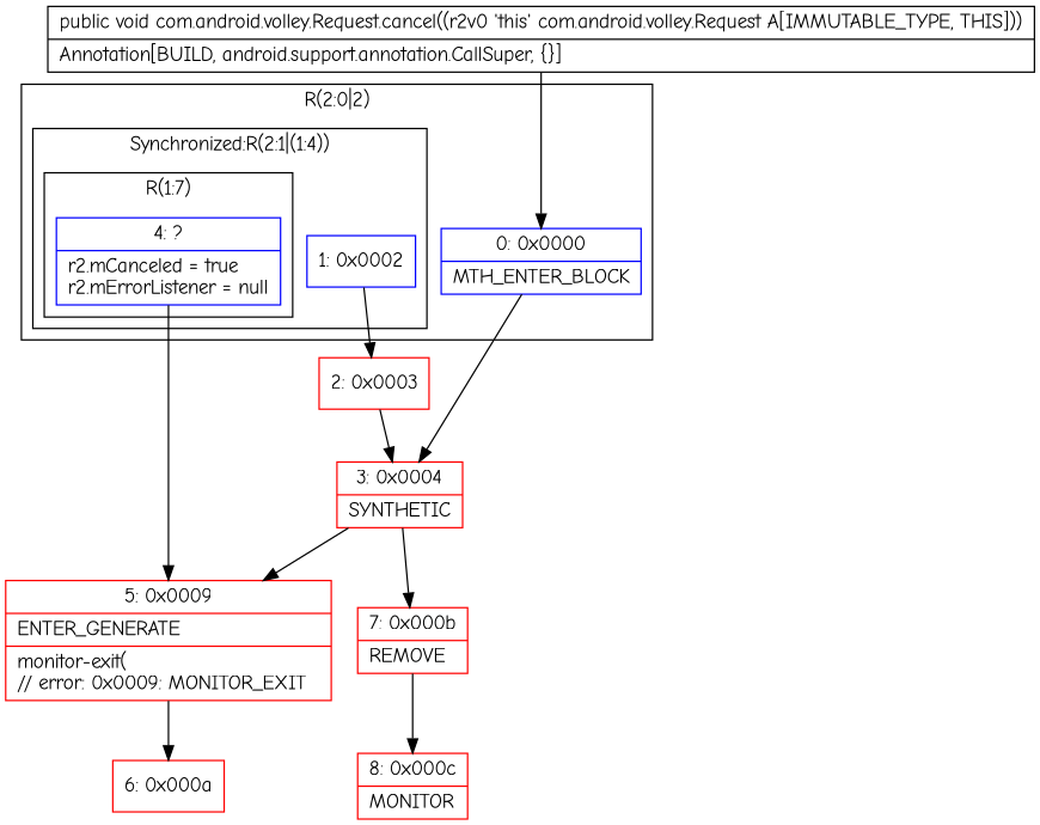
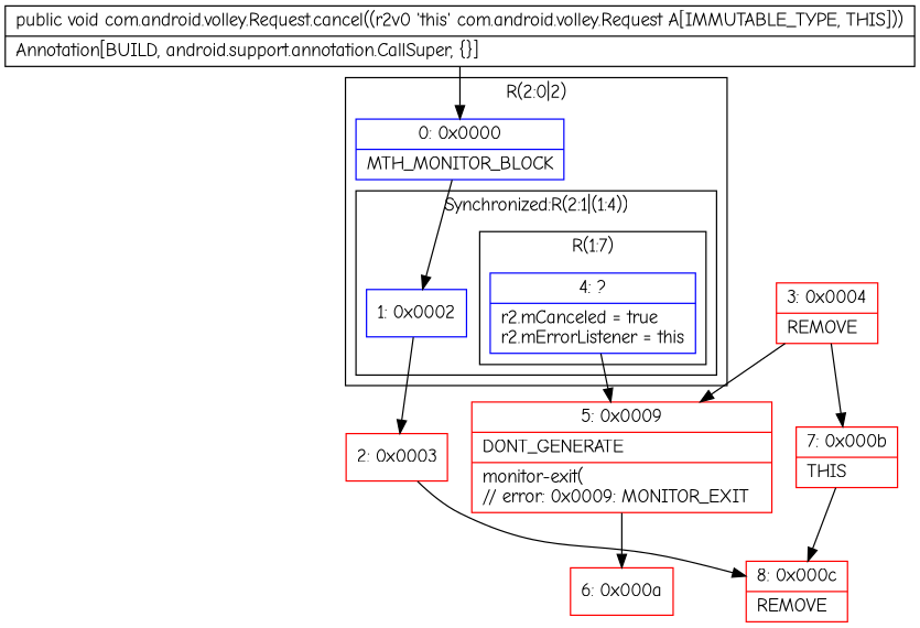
  digraph {
    fontname="Comic Neue"
    node [color=red fontname="Comic Neue" shape=record]
    edge [fontname="Comic Neue"]
-   n1 [color=blue label="{4\:\ ?|r2.mCanceled = true\lr2.mErrorListener = null\l}"]
+   n1 [color=blue label="{4\:\ ?|r2.mCanceled = true\lr2.mErrorListener = this\l}"]
    n2 [color=blue label="{1\:\ 0x0002}"]
-   n3 [color=blue label="{0\:\ 0x0000|MTH_ENTER_BLOCK\l}"]
-   n4 [label="{5\:\ 0x0009|ENTER_GENERATE\l|monitor\-exit(\l\/\/ error: 0x0009: MONITOR_EXIT  \l}"]
+   n3 [color=blue label="{0\:\ 0x0000|MTH_MONITOR_BLOCK\l}"]
+   n4 [label="{5\:\ 0x0009|DONT_GENERATE\l|monitor\-exit(\l\/\/ error: 0x0009: MONITOR_EXIT  \l}"]
    n5 [label="{2\:\ 0x0003}"]
-   n6 [label="{3\:\ 0x0004|SYNTHETIC\l}"]
+   n6 [label="{3\:\ 0x0004|REMOVE\l}"]
    n7 [label="{6\:\ 0x000a}"]
-   n8 [label="{7\:\ 0x000b|REMOVE\l}"]
-   n9 [label="{8\:\ 0x000c|MONITOR\l}"]
+   n8 [label="{7\:\ 0x000b|THIS\l}"]
+   n9 [label="{8\:\ 0x000c|REMOVE\l}"]
    n10 [label="{public void com.android.volley.Request.cancel((r2v0 'this' com.android.volley.Request A[IMMUTABLE_TYPE, THIS]))  | Annotation[BUILD, android.support.annotation.CallSuper, \{\}]\l}" color=""]
    subgraph cluster_1 {
      label="R(2:0|2)"
      n3
      subgraph cluster_2 {
        label="Synchronized:R(2:1|(1:4))"
        n2
        subgraph cluster_3 {
          label="R(1:7)"
          n1
        }
      }
    }
    n1 -> n4
    n2 -> n5
-   n3 -> n6
+   n3 -> n2
    n4 -> n7
-   n5 -> n6
+   n5 -> n9
    n6 -> n4
    n6 -> n8
    n8 -> n9
    n10 -> n3
  }
